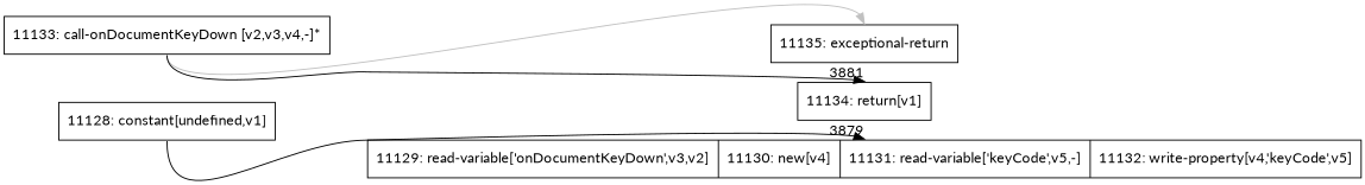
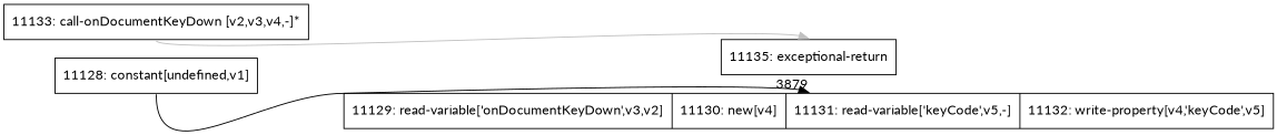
  digraph {
    fontname=Lato
    rankdir=LR
    node [fontname=Lato shape=record]
    edge [fontname=Lato headport=n tailport=s]
    n1 [label="{11128: constant[undefined,v1]}"]
    n2 [label="{11129: read-variable['onDocumentKeyDown',v3,v2]|11130: new[v4]|11131: read-variable['keyCode',v5,-]|11132: write-property[v4,'keyCode',v5]}"]
    n3 [label="{11133: call-onDocumentKeyDown [v2,v3,v4,-]*}"]
    n4 [label="{11135: exceptional-return}"]
-   n5 [label="{11134: return[v1]}"]
    n1 -> n2 [headlabel="      3879"]
    n3 -> n4 [color=gray]
-   n3 -> n5 [headlabel="      3881"]
  }
